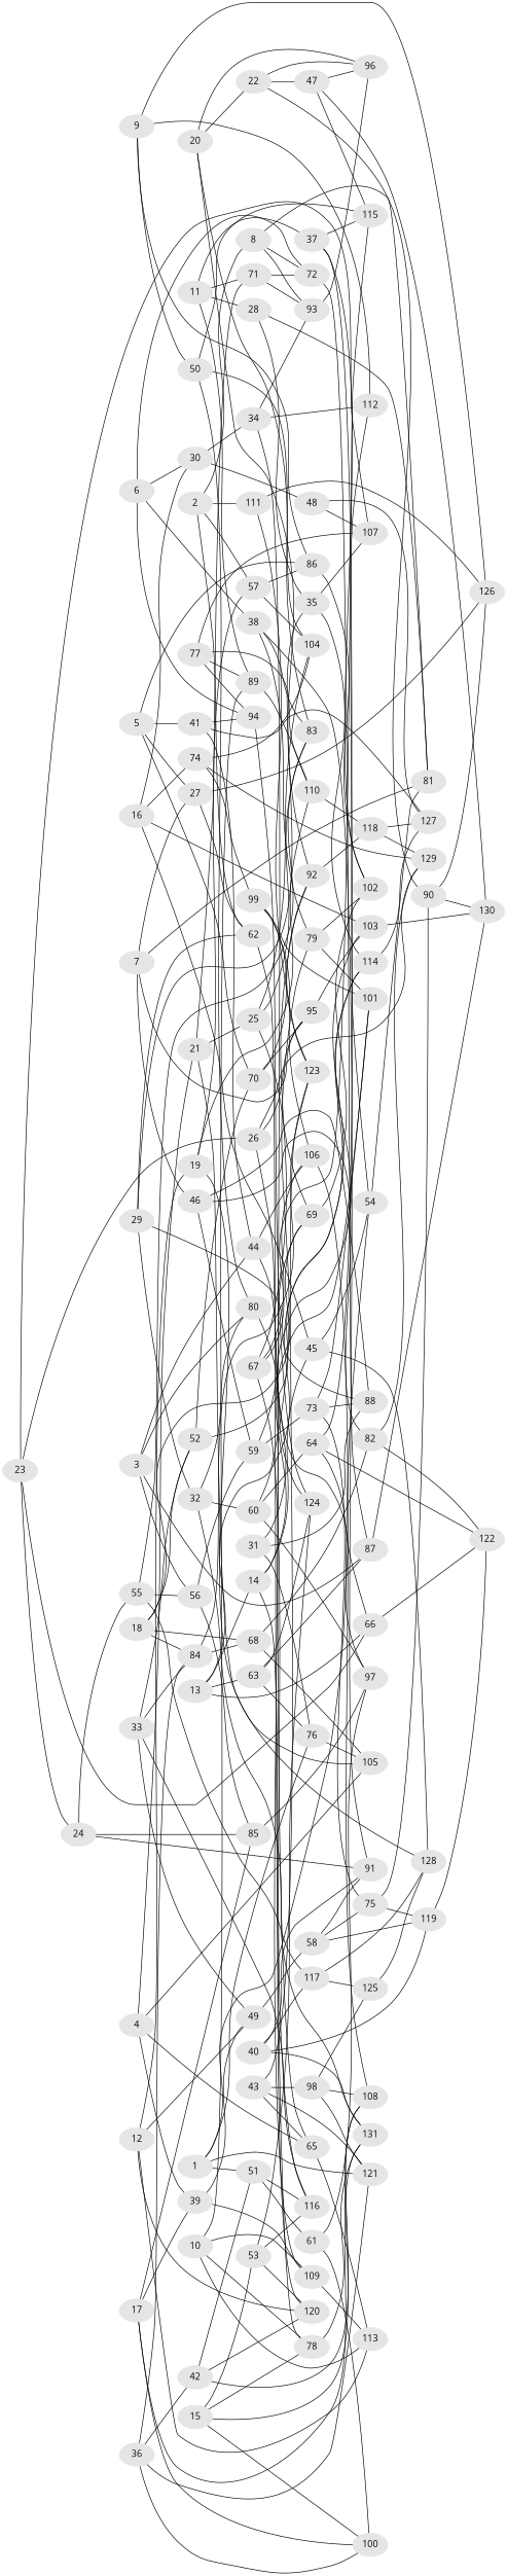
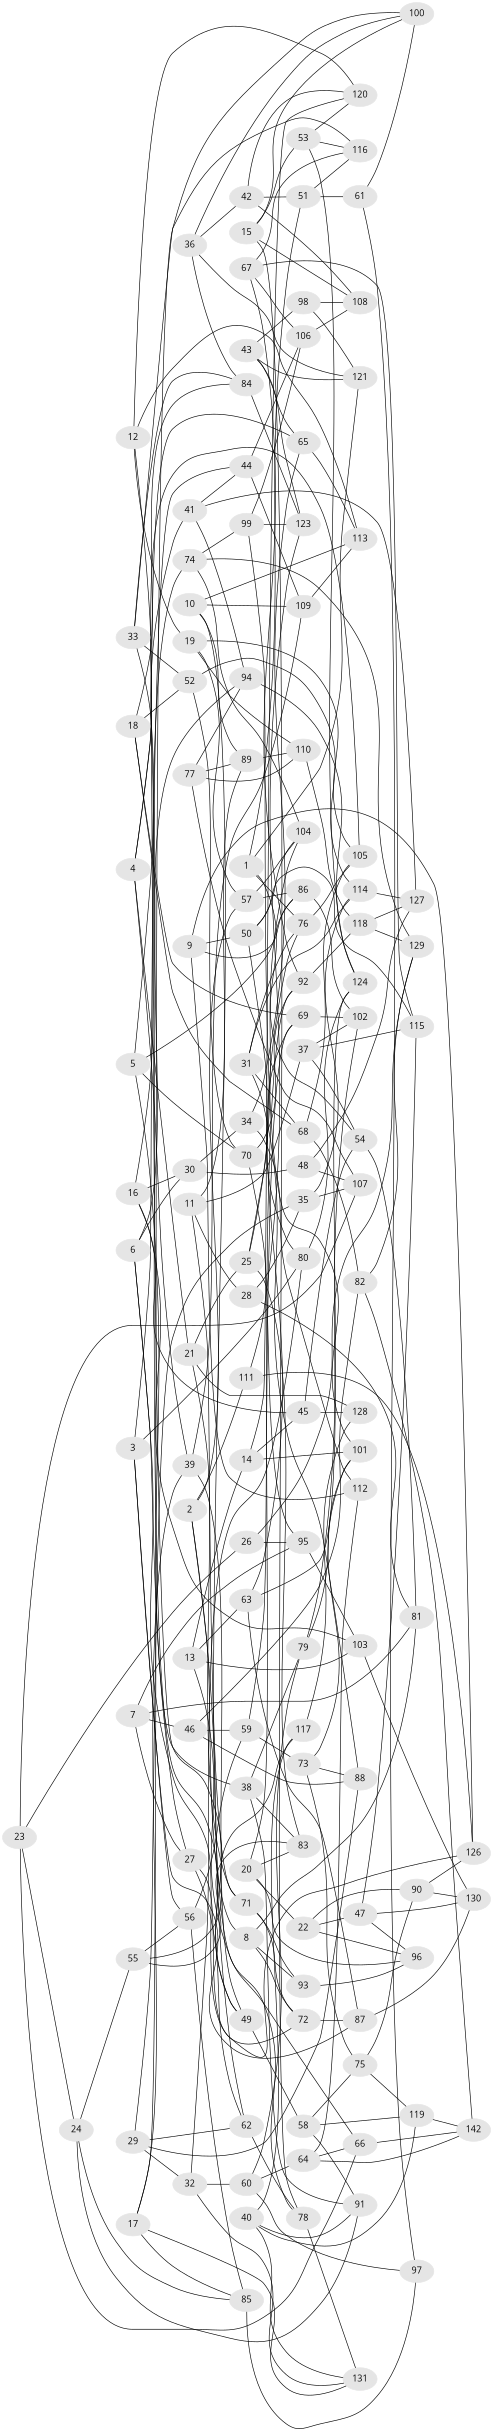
  graph {
    fontname="Open Sans"
    rankdir=LR
    node [color=gray90 fontname="Open Sans" style=filled]
    edge [fontname="Open Sans"]
    1
    51
    54
    76
    121
    61
    116
    81
    105
    2
    8
    57
    62
    111
    72
    93
    86
    104
    78
    126
    123
    3
    44
    56
    80
    87
    109
    106
    85
    59
    124
    130
    4
    21
    39
    65
    71
    25
    128
    49
    113
    5
    27
    41
    70
    94
    127
    95
    92
    102
    6
    30
    38
    34
    48
    83
    91
    79
    7
    46
    88
    82
    103
    96
    9
    50
    112
    115
    10
    89
    131
    110
    11
    28
    37
    35
    12
    19
    120
    58
    13
    14
    63
    66
    45
    101
-   122
+   122 [label=142]
    15
    53
    100
    108
    16
    74
    129
    99
    17
    97
    18
    52
    68
    69
    84
    114
    118
    20
    22
    47
    90
    23
    24
    26
    107
    55
    117
    29
    32
    60
    31
    64
    33
    36
    42
    40
    119
-   125
    43
    98
    73
    75
    67
    77
    1 -- 51
    1 -- 54
    1 -- 76
    1 -- 121
    51 -- 61
    51 -- 116
    54 -- 81
    76 -- 105
    61 -- 100
    61 -- 97
    2 -- 8
    2 -- 57
    2 -- 62
    2 -- 111
    8 -- 81
    8 -- 72
    8 -- 93
    57 -- 86
    57 -- 104
    62 -- 78
    111 -- 126
    111 -- 123
    72 -- 87
    93 -- 96
    86 -- 102
    78 -- 131
    3 -- 44
    3 -- 56
    3 -- 80
    3 -- 87
    44 -- 109
    44 -- 106
    56 -- 85
    56 -- 59
    80 -- 124
    87 -- 130
    109 -- 113
    106 -- 108
    85 -- 97
    59 -- 69
    59 -- 73
    4 -- 105
    4 -- 21
    4 -- 39
    4 -- 65
    21 -- 71
    21 -- 25
    21 -- 128
    39 -- 109
    39 -- 49
    65 -- 113
    71 -- 72
    71 -- 93
    25 -- 104
    25 -- 83
    25 -- 69
    49 -- 58
    5 -- 86
    5 -- 27
    5 -- 41
    5 -- 70
    27 -- 62
    27 -- 126
    41 -- 44
    41 -- 94
    41 -- 127
    70 -- 95
    70 -- 92
    94 -- 124
    95 -- 103
    92 -- 118
    6 -- 72
    6 -- 94
    6 -- 30
    6 -- 38
    30 -- 34
    30 -- 48
    38 -- 83
    38 -- 91
    38 -- 79
-   34 -- 93
    34 -- 65
    34 -- 112
    48 -- 127
    48 -- 107
    79 -- 102
    79 -- 101
    7 -- 81
    7 -- 27
    7 -- 95
    7 -- 46
    46 -- 59
    46 -- 88
    46 -- 82
    82 -- 122
    82 -- 129
    103 -- 130
    9 -- 86
    9 -- 126
    9 -- 50
    9 -- 112
    50 -- 104
    50 -- 80
    50 -- 115
    10 -- 78
    10 -- 109
    10 -- 113
    10 -- 89
    89 -- 110
    110 -- 118
    11 -- 71
    11 -- 89
    11 -- 28
    11 -- 37
    28 -- 81
    28 -- 35
    37 -- 54
    37 -- 102
    37 -- 115
    35 -- 114
    35 -- 107
    12 -- 49
    12 -- 113
    12 -- 19
    12 -- 120
    19 -- 105
    19 -- 57
    19 -- 110
    58 -- 91
    58 -- 119
    58 -- 75
    13 -- 103
    13 -- 14
    13 -- 63
    13 -- 66
    14 -- 120
    14 -- 45
    14 -- 101
    63 -- 76
    63 -- 87
    63 -- 124
    66 -- 122
    45 -- 54
    45 -- 128
    15 -- 78
    15 -- 53
    15 -- 100
    15 -- 108
    53 -- 116
    53 -- 124
    53 -- 120
    16 -- 30
    16 -- 103
    16 -- 45
    16 -- 74
    74 -- 104
    74 -- 129
    74 -- 99
    99 -- 123
    99 -- 106
    99 -- 101
    17 -- 85
    17 -- 39
    17 -- 131
    17 -- 100
    18 -- 52
    18 -- 68
    18 -- 69
    18 -- 84
    52 -- 70
    52 -- 114
    68 -- 105
    68 -- 82
    69 -- 102
    84 -- 123
    114 -- 127
    118 -- 127
    118 -- 129
    20 -- 92
    20 -- 83
    20 -- 96
    20 -- 22
    22 -- 96
    22 -- 47
    22 -- 90
    47 -- 130
    47 -- 96
    47 -- 115
    90 -- 126
    90 -- 130
    23 -- 66
    23 -- 24
    23 -- 26
    23 -- 107
    24 -- 85
    24 -- 91
    24 -- 55
    26 -- 95
    26 -- 129
-   26 -- 97
    55 -- 56
    55 -- 83
    55 -- 117
    117 -- 128
-   117 -- 125
    29 -- 62
    29 -- 88
    29 -- 35
    29 -- 32
    32 -- 80
    32 -- 131
    32 -- 60
    60 -- 79
    60 -- 97
    60 -- 64
    31 -- 76
    31 -- 88
-   84 -- 68
+   31 -- 68
    31 -- 114
    64 -- 112
    64 -- 66
    64 -- 122
    33 -- 116
    33 -- 49
    33 -- 52
    33 -- 84
    36 -- 121
    36 -- 100
    36 -- 84
    36 -- 42
    42 -- 51
    42 -- 120
    42 -- 108
    40 -- 91
    40 -- 131
    40 -- 117
    40 -- 119
    119 -- 122
-   125 -- 128
    43 -- 121
    43 -- 123
    43 -- 65
    43 -- 98
    98 -- 121
    98 -- 108
-   98 -- 125
    73 -- 88
    73 -- 101
    73 -- 75
    75 -- 90
    75 -- 119
    67 -- 116
    67 -- 106
    67 -- 92
    67 -- 115
    77 -- 94
    77 -- 89
    77 -- 110
    77 -- 107
  }
